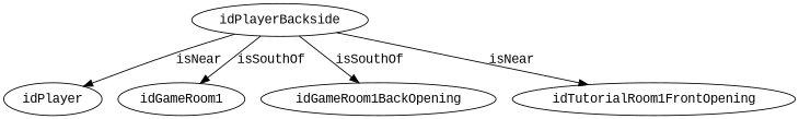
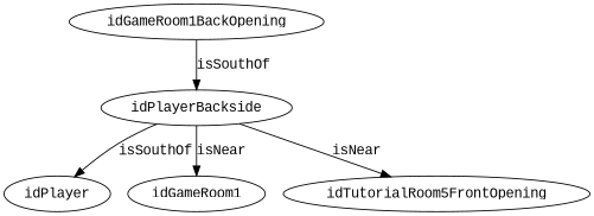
  strict digraph {
    fontname="Liberation Mono"
    node [fontname="Liberation Mono" node_type=entity_node]
    edge [edge_type=relationship fontname="Liberation Mono"]
    idPlayerBackside
    idPlayer
    idGameRoom1
    idGameRoom1BackOpening
-   idTutorialRoom1FrontOpening
-   idPlayerBackside -> idPlayer [label=isNear]
-   idPlayerBackside -> idGameRoom1 [label=isSouthOf]
-   idPlayerBackside -> idGameRoom1BackOpening [label=isSouthOf]
+   idTutorialRoom1FrontOpening [label=idTutorialRoom5FrontOpening]
+   idPlayerBackside -> idPlayer [label=isSouthOf]
+   idPlayerBackside -> idGameRoom1 [label=isNear]
+   idGameRoom1BackOpening -> idPlayerBackside [label=isSouthOf]
    idPlayerBackside -> idTutorialRoom1FrontOpening [label=isNear]
  }
